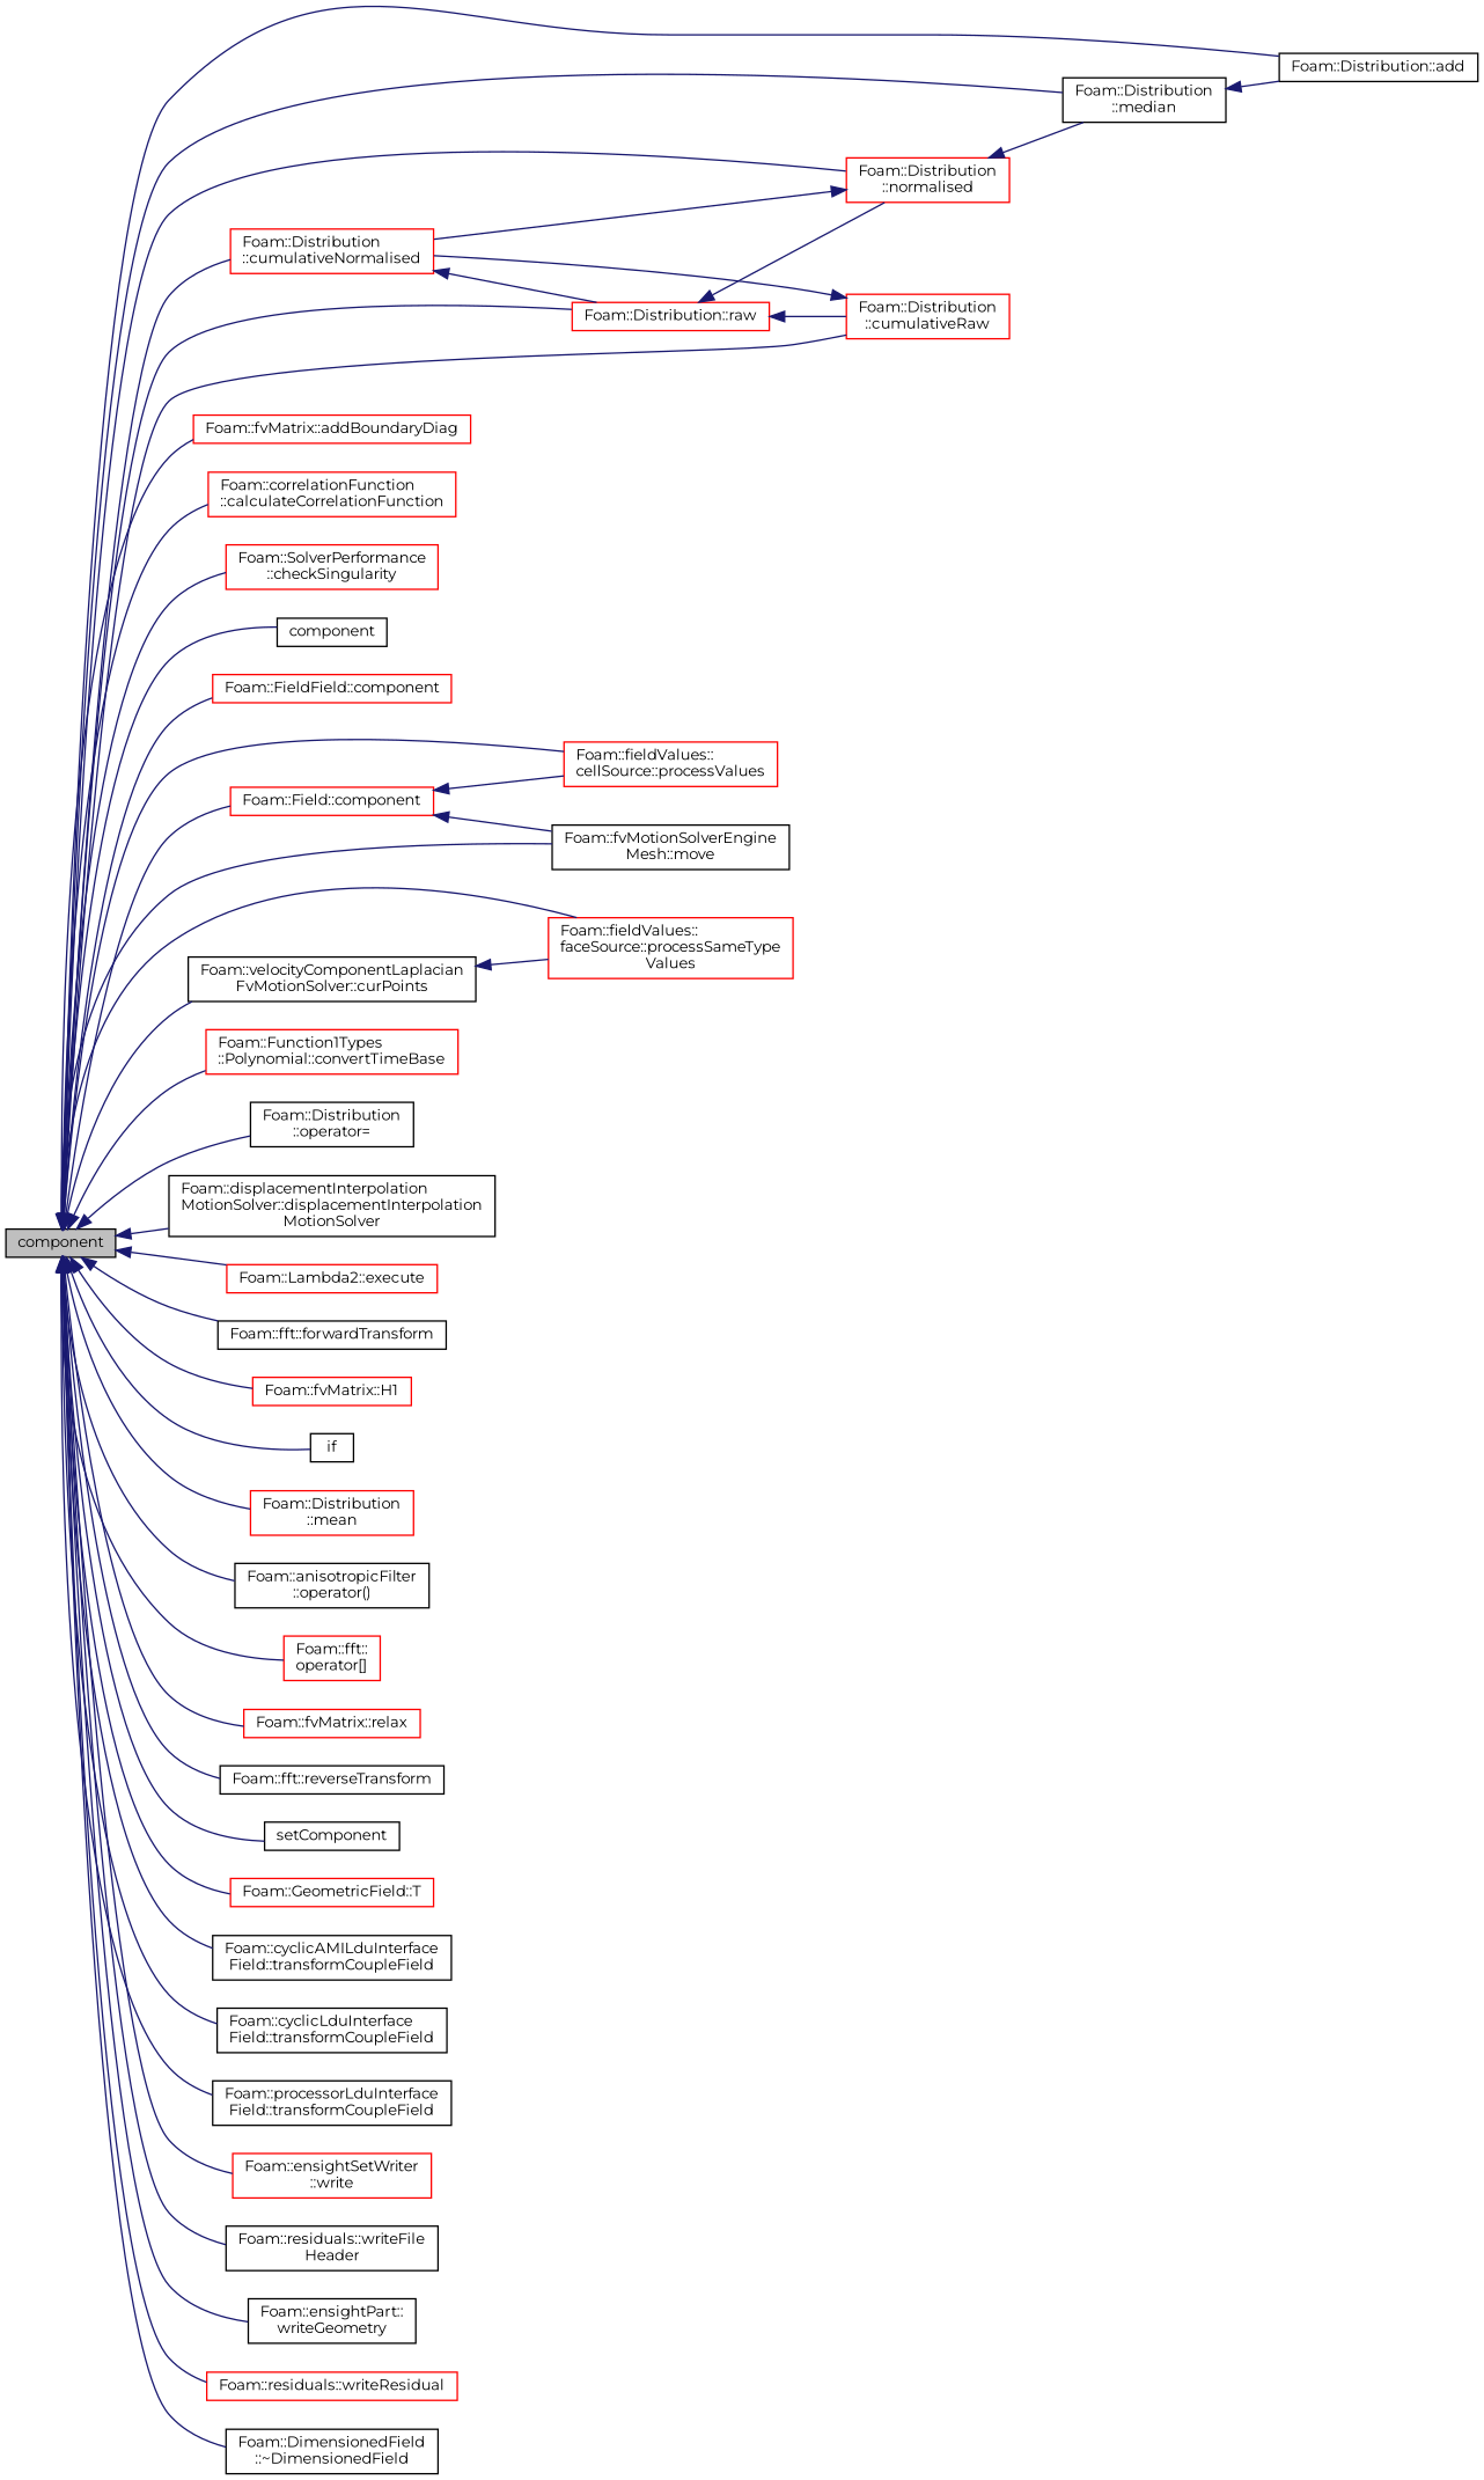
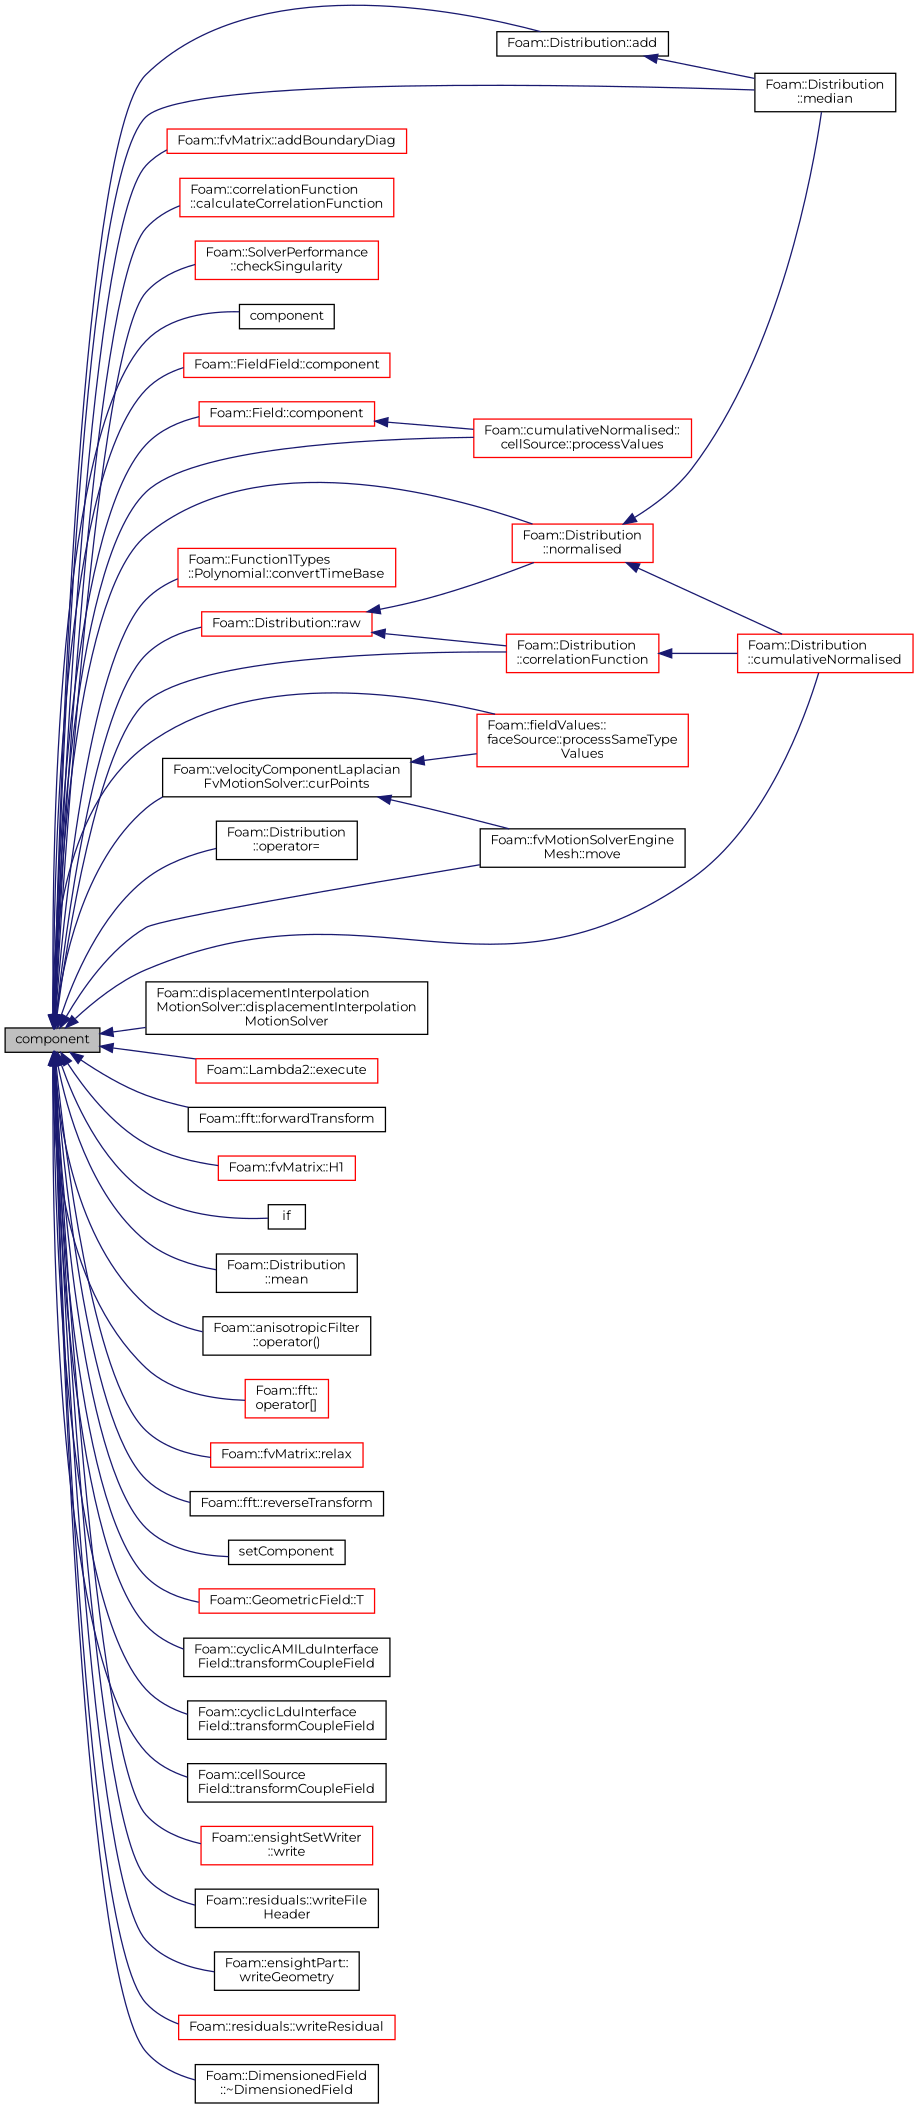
  digraph {
    fontname=Montserrat
    rankdir=LR
    node [color=black fontname=Montserrat fontsize=10 shape=record]
    edge [color=midnightblue dir=back fontname=Montserrat fontsize=10 labelfontname=Helvetica labelfontsize=10 style=solid]
    n1 [fillcolor=grey75 fontcolor=black height=0.2 label=component style=filled width=0.4]
    n2 [height=0.2 label="Foam::Distribution::add" width=0.4]
    n3 [height=0.2 label="Foam::Distribution\l::median" width=0.4]
    n4 [color=red height=0.2 label="Foam::fvMatrix::addBoundaryDiag" width=0.4]
    n5 [color=red height=0.2 label="Foam::correlationFunction\l::calculateCorrelationFunction" width=0.4]
    n6 [color=red height=0.2 label="Foam::SolverPerformance\l::checkSingularity" width=0.4]
    n7 [height=0.2 label=component width=0.4]
    n8 [color=red height=0.2 label="Foam::FieldField::component" width=0.4]
    n9 [color=red height=0.2 label="Foam::Field::component" width=0.4]
-   n10 [color=red height=0.2 label="Foam::fieldValues::\lcellSource::processValues" width=0.4]
+   n10 [color=red height=0.2 label="Foam::cumulativeNormalised::\lcellSource::processValues" width=0.4]
    n11 [color=red height=0.2 label="Foam::fieldValues::\lfaceSource::processSameType\lValues" width=0.4]
    n12 [color=red height=0.2 label="Foam::Function1Types\l::Polynomial::convertTimeBase" width=0.4]
    n13 [color=red height=0.2 label="Foam::Distribution\l::cumulativeNormalised" width=0.4]
    n14 [color=red height=0.2 label="Foam::Distribution::raw" width=0.4]
    n15 [color=red height=0.2 label="Foam::Distribution\l::normalised" width=0.4]
-   n16 [color=red height=0.2 label="Foam::Distribution\l::cumulativeRaw" width=0.4]
+   n16 [color=red height=0.2 label="Foam::Distribution\l::correlationFunction" width=0.4]
    n17 [height=0.2 label="Foam::Distribution\l::operator=" width=0.4]
    n18 [height=0.2 label="Foam::velocityComponentLaplacian\lFvMotionSolver::curPoints" width=0.4]
    n19 [height=0.2 label="Foam::fvMotionSolverEngine\lMesh::move" width=0.4]
    n20 [height=0.2 label="Foam::displacementInterpolation\lMotionSolver::displacementInterpolation\lMotionSolver" width=0.4]
    n21 [color=red height=0.2 label="Foam::Lambda2::execute" width=0.4]
    n22 [height=0.2 label="Foam::fft::forwardTransform" width=0.4]
    n23 [color=red height=0.2 label="Foam::fvMatrix::H1" width=0.4]
    n24 [height=0.2 label=if width=0.4]
-   n25 [color=red height=0.2 label="Foam::Distribution\l::mean" width=0.4]
+   n25 [height=0.2 label="Foam::Distribution\l::mean" width=0.4]
    n26 [height=0.2 label="Foam::anisotropicFilter\l::operator()" width=0.4]
    n27 [color=red height=0.2 label="Foam::fft::\loperator[]" width=0.4]
    n28 [color=red height=0.2 label="Foam::fvMatrix::relax" width=0.4]
    n29 [height=0.2 label="Foam::fft::reverseTransform" width=0.4]
    n30 [height=0.2 label=setComponent width=0.4]
    n31 [color=red height=0.2 label="Foam::GeometricField::T" width=0.4]
    n32 [height=0.2 label="Foam::cyclicAMILduInterface\lField::transformCoupleField" width=0.4]
    n33 [height=0.2 label="Foam::cyclicLduInterface\lField::transformCoupleField" width=0.4]
-   n34 [height=0.2 label="Foam::processorLduInterface\lField::transformCoupleField" width=0.4]
+   n34 [height=0.2 label="Foam::cellSource\lField::transformCoupleField" width=0.4]
    n35 [color=red height=0.2 label="Foam::ensightSetWriter\l::write" width=0.4]
    n36 [height=0.2 label="Foam::residuals::writeFile\lHeader" width=0.4]
    n37 [height=0.2 label="Foam::ensightPart::\lwriteGeometry" width=0.4]
    n38 [color=red height=0.2 label="Foam::residuals::writeResidual" width=0.4]
    n39 [height=0.2 label="Foam::DimensionedField\l::~DimensionedField" width=0.4]
    n1 -> n2
    n1 -> n3
    n1 -> n4
    n1 -> n5
    n1 -> n6
    n1 -> n7
    n1 -> n8
    n1 -> n9
    n1 -> n10
    n1 -> n11
    n1 -> n12
    n1 -> n13
    n1 -> n14
    n1 -> n15
    n1 -> n16
    n1 -> n17
    n1 -> n18
    n1 -> n19
    n1 -> n20
    n1 -> n21
    n1 -> n22
    n1 -> n23
    n1 -> n24
    n1 -> n25
    n1 -> n26
    n1 -> n27
    n1 -> n28
    n1 -> n29
    n1 -> n30
    n1 -> n31
    n1 -> n32
    n1 -> n33
    n1 -> n34
    n1 -> n35
    n1 -> n36
    n1 -> n37
    n1 -> n38
    n1 -> n39
-   n3 -> n2
+   n2 -> n3
    n9 -> n10
-   n13 -> n14
    n14 -> n15
    n14 -> n16
    n15 -> n3
    n15 -> n13
    n16 -> n13
    n18 -> n11
-   n9 -> n19
+   n18 -> n19
  }
